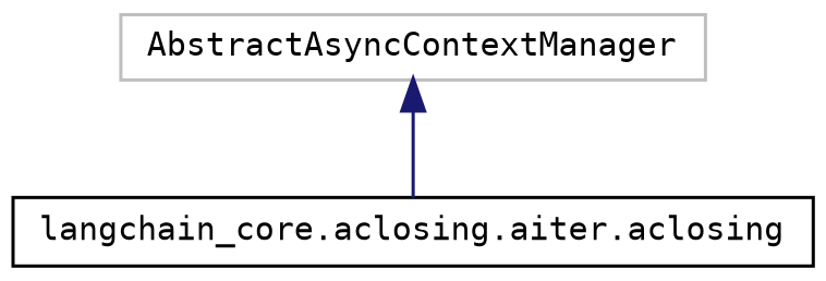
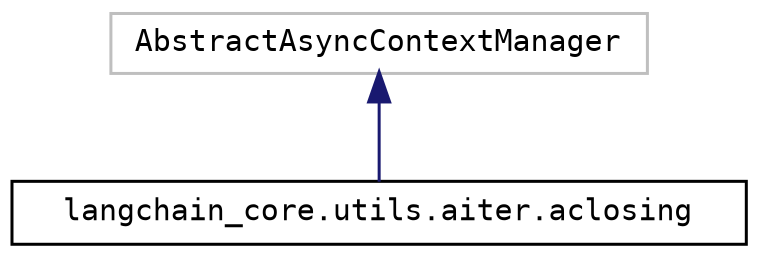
  digraph {
    rankdir=TB
    fontname="DejaVu Sans Mono"
    node [fillcolor=white fontname="DejaVu Sans Mono" fontsize=10 shape=record style=filled]
    n1 [color=grey75 height=0.2 label=AbstractAsyncContextManager width=0.4]
-   n2 [color=black height=0.2 label="langchain_core.aclosing.aiter.aclosing" width=0.4]
+   n2 [color=black height=0.2 label="langchain_core.utils.aiter.aclosing" width=0.4]
    n1 -> n2 [color=midnightblue dir=back fontname="DejaVu Sans Mono" fontsize=10 labelfontname=Helvetica labelfontsize=10 style=solid]
  }
